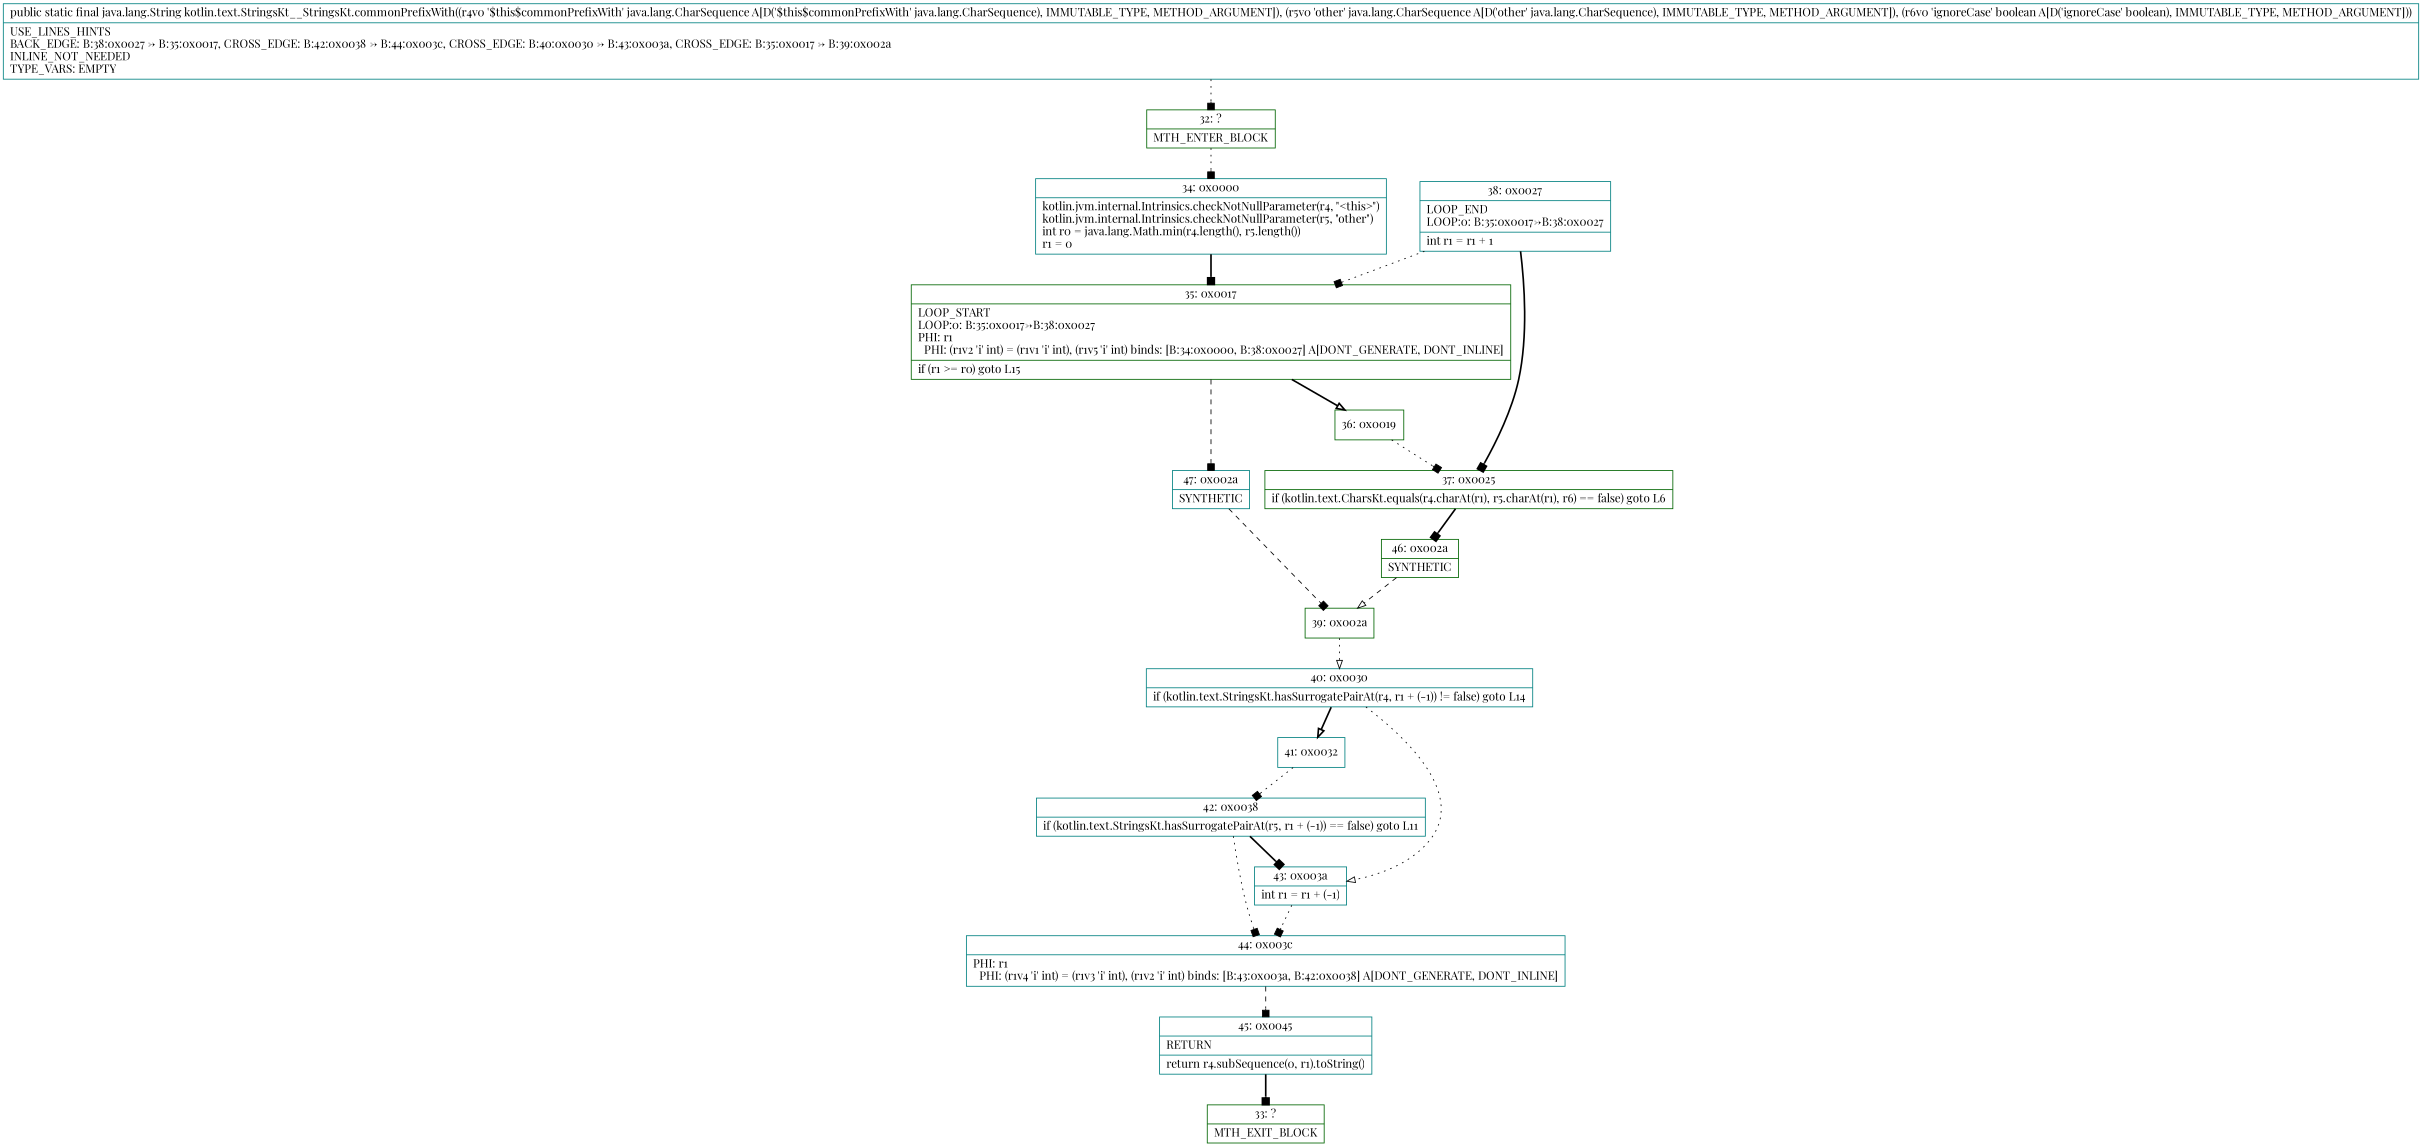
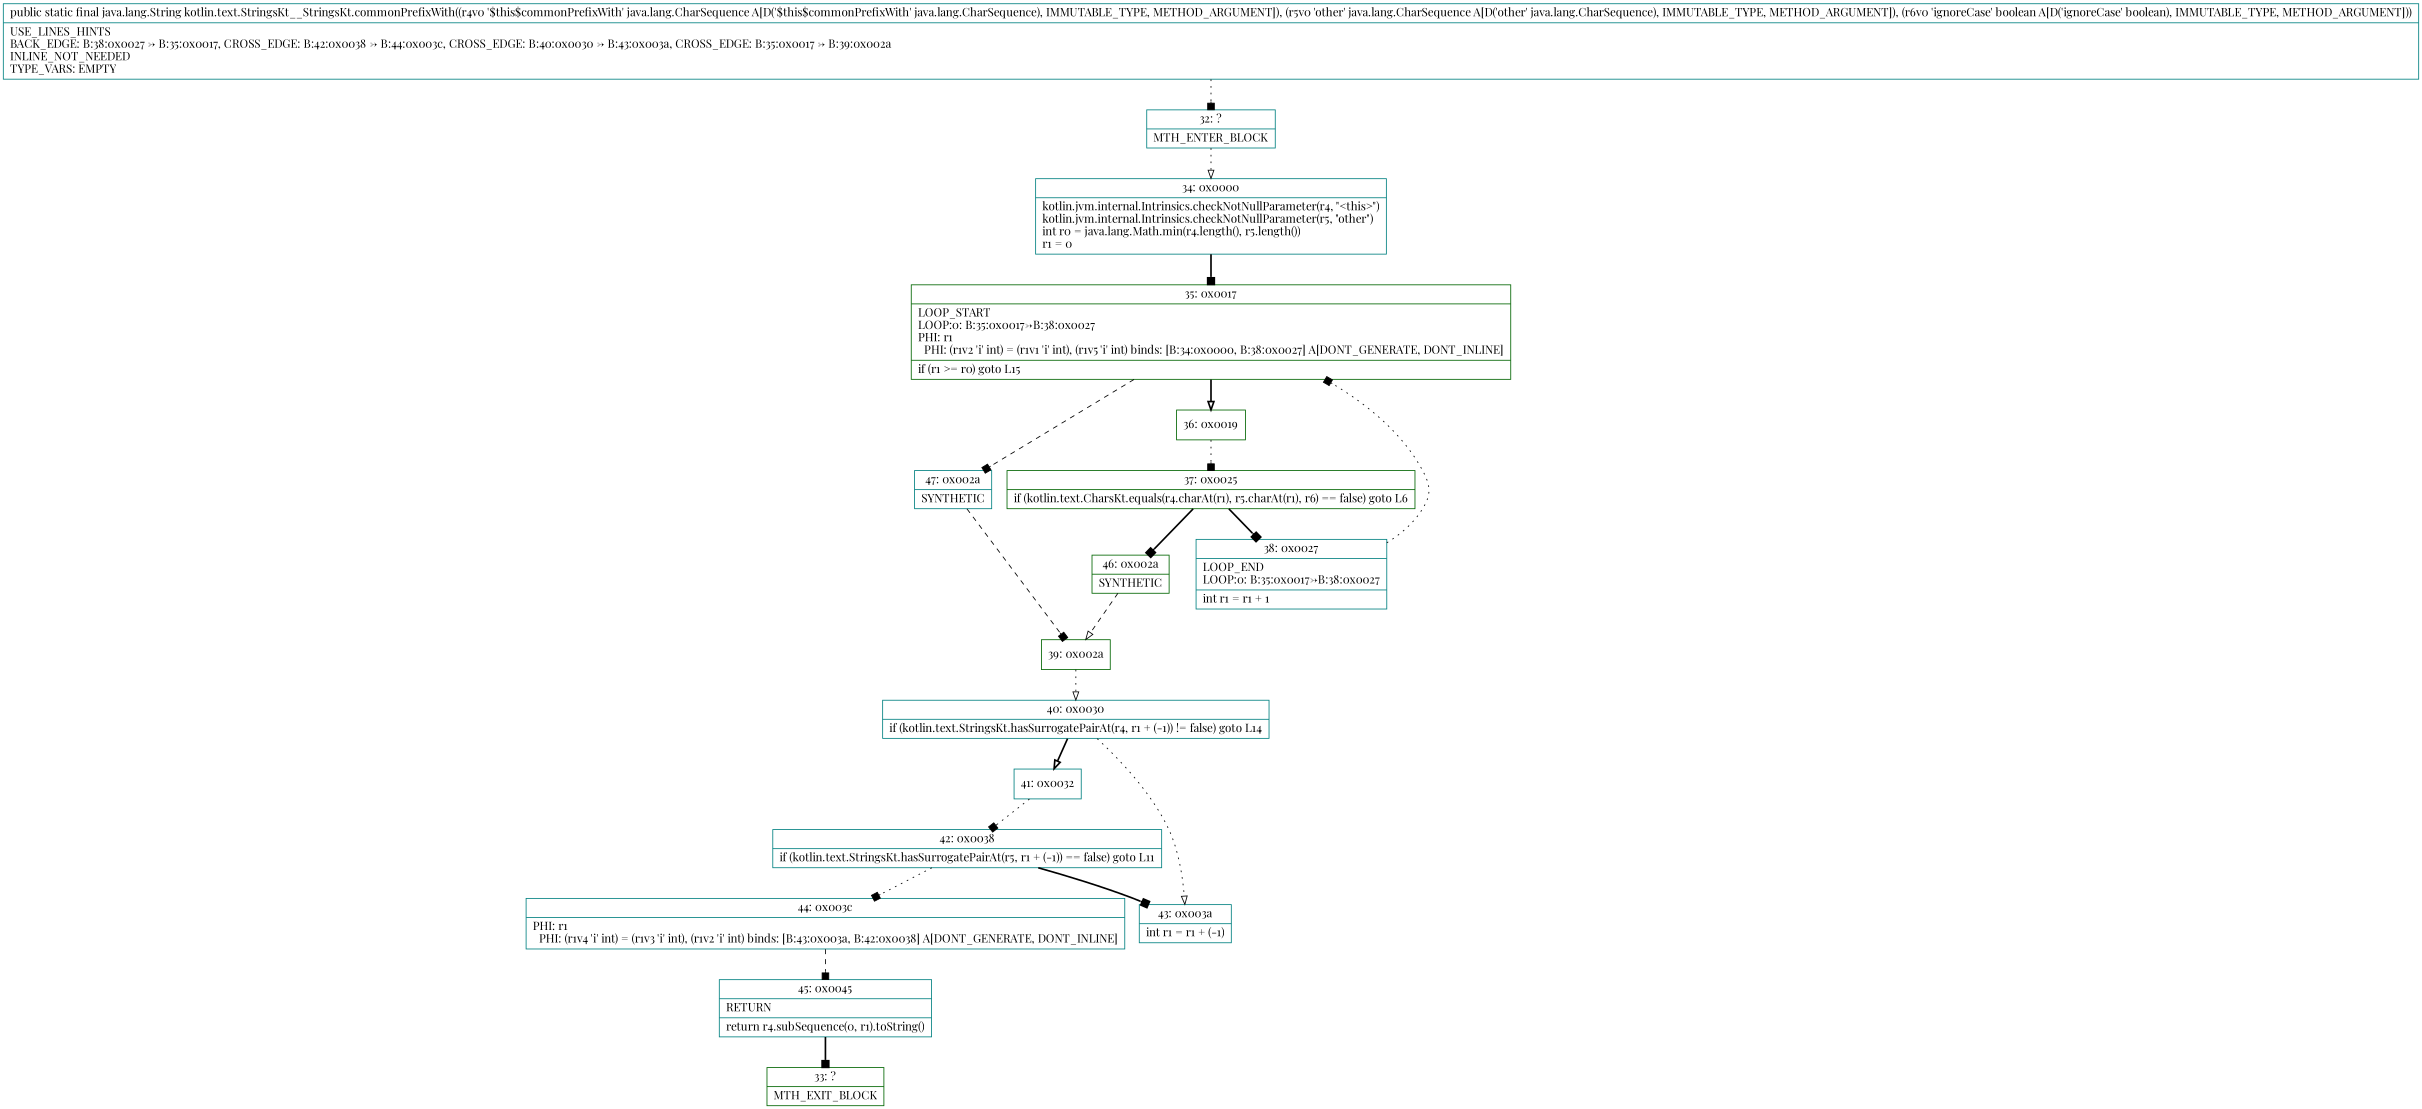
  digraph {
    fontname="Playfair Display"
    node [color=teal fontname="Playfair Display" shape=record]
    edge [arrowhead=box fontname="Playfair Display" style=dotted]
-   n1 [color=darkgreen label="{32\:\ ?|MTH_ENTER_BLOCK\l}"]
+   n1 [label="{32\:\ ?|MTH_ENTER_BLOCK\l}"]
    n2 [label="{34\:\ 0x0000|kotlin.jvm.internal.Intrinsics.checkNotNullParameter(r4, \"\<this\>\")\lkotlin.jvm.internal.Intrinsics.checkNotNullParameter(r5, \"other\")\lint r0 = java.lang.Math.min(r4.length(), r5.length())\lr1 = 0\l}"]
    n3 [color=darkgreen label="{35\:\ 0x0017|LOOP_START\lLOOP:0: B:35:0x0017\-\>B:38:0x0027\lPHI: r1 \l  PHI: (r1v2 'i' int) = (r1v1 'i' int), (r1v5 'i' int) binds: [B:34:0x0000, B:38:0x0027] A[DONT_GENERATE, DONT_INLINE]\l|if (r1 \>= r0) goto L15\l}"]
    n4 [color=darkgreen label="{36\:\ 0x0019}"]
    n5 [label="{47\:\ 0x002a|SYNTHETIC\l}"]
    n6 [color=darkgreen label="{37\:\ 0x0025|if (kotlin.text.CharsKt.equals(r4.charAt(r1), r5.charAt(r1), r6) == false) goto L6\l}"]
    n7 [color=darkgreen label="{39\:\ 0x002a}"]
    n8 [label="{38\:\ 0x0027|LOOP_END\lLOOP:0: B:35:0x0017\-\>B:38:0x0027\l|int r1 = r1 + 1\l}"]
    n9 [color=darkgreen label="{46\:\ 0x002a|SYNTHETIC\l}"]
    n10 [label="{40\:\ 0x0030|if (kotlin.text.StringsKt.hasSurrogatePairAt(r4, r1 + (\-1)) != false) goto L14\l}"]
    n11 [label="{41\:\ 0x0032}"]
    n12 [label="{43\:\ 0x003a|int r1 = r1 + (\-1)\l}"]
    n13 [label="{42\:\ 0x0038|if (kotlin.text.StringsKt.hasSurrogatePairAt(r5, r1 + (\-1)) == false) goto L11\l}"]
    n14 [label="{44\:\ 0x003c|PHI: r1 \l  PHI: (r1v4 'i' int) = (r1v3 'i' int), (r1v2 'i' int) binds: [B:43:0x003a, B:42:0x0038] A[DONT_GENERATE, DONT_INLINE]\l}"]
    n15 [label="{45\:\ 0x0045|RETURN\l|return r4.subSequence(0, r1).toString()\l}"]
    n16 [color=darkgreen label="{33\:\ ?|MTH_EXIT_BLOCK\l}"]
    n17 [label="{public static final java.lang.String kotlin.text.StringsKt__StringsKt.commonPrefixWith((r4v0 '$this$commonPrefixWith' java.lang.CharSequence A[D('$this$commonPrefixWith' java.lang.CharSequence), IMMUTABLE_TYPE, METHOD_ARGUMENT]), (r5v0 'other' java.lang.CharSequence A[D('other' java.lang.CharSequence), IMMUTABLE_TYPE, METHOD_ARGUMENT]), (r6v0 'ignoreCase' boolean A[D('ignoreCase' boolean), IMMUTABLE_TYPE, METHOD_ARGUMENT]))  | USE_LINES_HINTS\lBACK_EDGE: B:38:0x0027 \-\> B:35:0x0017, CROSS_EDGE: B:42:0x0038 \-\> B:44:0x003c, CROSS_EDGE: B:40:0x0030 \-\> B:43:0x003a, CROSS_EDGE: B:35:0x0017 \-\> B:39:0x002a\lINLINE_NOT_NEEDED\lTYPE_VARS: EMPTY\l}"]
-   n1 -> n2
+   n1 -> n2 [arrowhead=onormal]
    n2 -> n3 [style=bold]
    n3 -> n4 [arrowhead=onormal style=bold]
    n3 -> n5 [style=dashed]
    n4 -> n6
    n5 -> n7 [style=dashed]
-   n8 -> n6 [style=bold]
+   n6 -> n8 [style=bold]
    n6 -> n9 [style=bold]
    n7 -> n10 [arrowhead=onormal]
    n8 -> n3
    n9 -> n7 [arrowhead=onormal style=dashed]
    n10 -> n11 [arrowhead=onormal style=bold]
    n10 -> n12 [arrowhead=onormal]
    n11 -> n13
-   n12 -> n14
    n13 -> n12 [style=bold]
    n13 -> n14
    n14 -> n15 [style=dashed]
    n15 -> n16 [style=bold]
    n17 -> n1
  }
